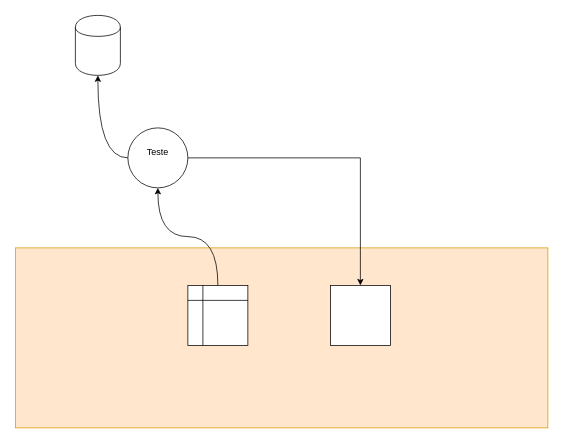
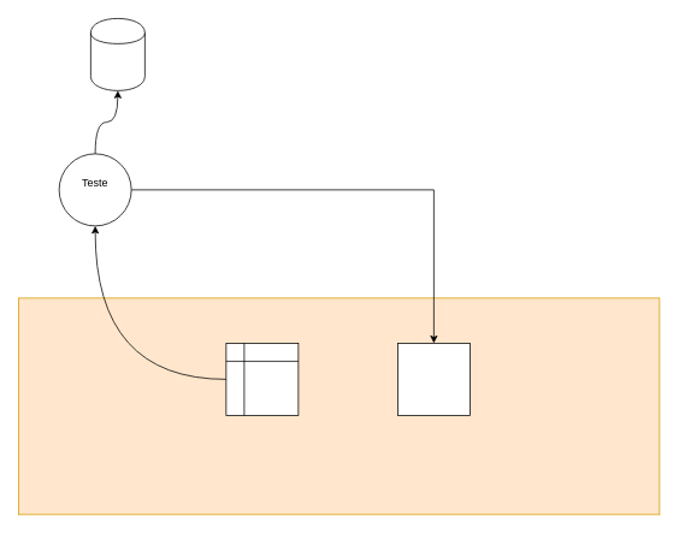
  <mxCell id="0" />
  <mxCell id="1" parent="0" />
  <mxCell id="2" value="" style="rounded=0;whiteSpace=wrap;html=1;fillColor=#ffe6cc;strokeColor=#d79b00;" parent="1" vertex="1"><mxGeometry x="20" y="330" width="710" height="240" as="geometry" /></mxCell>
  <mxCell id="3" style="edgeStyle=orthogonalEdgeStyle;rounded=0;orthogonalLoop=1;jettySize=auto;html=1;" parent="1" source="5" target="6" edge="1"><mxGeometry relative="1" as="geometry" /></mxCell>
  <mxCell id="4" value="" style="edgeStyle=orthogonalEdgeStyle;curved=1;rounded=0;orthogonalLoop=1;jettySize=auto;html=1;" parent="1" source="5" target="9" edge="1"><mxGeometry relative="1" as="geometry" /></mxCell>
- <mxCell id="5" value="&lt;div&gt;Teste&lt;/div&gt;&lt;div&gt;&lt;br&gt;&lt;/div&gt;" style="ellipse;whiteSpace=wrap;html=1;aspect=fixed;" parent="1" vertex="1"><mxGeometry x="170" y="170" width="80" height="80" as="geometry" /></mxCell>
+ <mxCell id="5" value="&lt;div&gt;Teste&lt;/div&gt;&lt;div&gt;&lt;br&gt;&lt;/div&gt;" style="ellipse;whiteSpace=wrap;html=1;aspect=fixed;" parent="1" vertex="1"><mxGeometry x="65" y="170" width="80" height="80" as="geometry" /></mxCell>
  <mxCell id="6" value="" style="whiteSpace=wrap;html=1;aspect=fixed;" parent="1" vertex="1"><mxGeometry x="440" y="380" width="80" height="80" as="geometry" /></mxCell>
  <mxCell id="7" value="" style="edgeStyle=orthogonalEdgeStyle;curved=1;rounded=0;orthogonalLoop=1;jettySize=auto;html=1;" parent="1" source="8" target="5" edge="1"><mxGeometry relative="1" as="geometry" /></mxCell>
  <mxCell id="8" value="" style="shape=internalStorage;whiteSpace=wrap;html=1;backgroundOutline=1;" parent="1" vertex="1"><mxGeometry x="250" y="380" width="80" height="80" as="geometry" /></mxCell>
  <mxCell id="9" value="" style="shape=cylinder;whiteSpace=wrap;html=1;boundedLbl=1;backgroundOutline=1;" parent="1" vertex="1"><mxGeometry x="100" y="20" width="60" height="80" as="geometry" /></mxCell>
